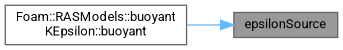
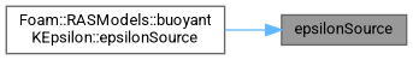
  digraph {
    rankdir=RL
    fontname=Roboto
    node [fontname=Roboto fontsize=10 shape=box style=filled]
    n1 [color=gray40 fillcolor=grey60 fontcolor=black height=0.2 label=epsilonSource width=0.4]
-   n2 [color=grey40 fillcolor=white height=0.2 label="Foam::RASModels::buoyant\lKEpsilon::buoyant" width=0.4]
+   n2 [color=grey40 fillcolor=white height=0.2 label="Foam::RASModels::buoyant\lKEpsilon::epsilonSource" width=0.4]
    n1 -> n2 [color=steelblue1 dir=back fontname=Roboto fontsize=10 labelfontname=Helvetica labelfontsize=10 style=solid]
  }
